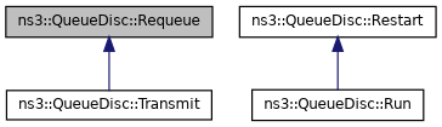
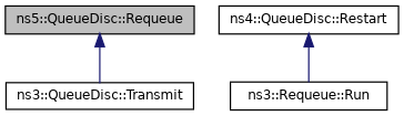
  digraph {
    rankdir=TB
    node [color=black fillcolor=white fontname=Helvetica fontsize=10 shape=record style=filled]
    edge [color=midnightblue dir=back fontname=Helvetica fontsize=10 labelfontname=Helvetica labelfontsize=10 style=solid]
-   n1 [fillcolor=grey75 fontcolor=black height=0.2 label="ns3::QueueDisc::Requeue" width=0.4]
+   n1 [fillcolor=grey75 fontcolor=black height=0.2 label="ns5::QueueDisc::Requeue" width=0.4]
    n2 [height=0.2 label="ns3::QueueDisc::Transmit" width=0.4]
-   n3 [height=0.2 label="ns3::QueueDisc::Restart" width=0.4]
-   n4 [height=0.2 label="ns3::QueueDisc::Run" width=0.4]
+   n3 [height=0.2 label="ns4::QueueDisc::Restart" width=0.4]
+   n4 [height=0.2 label="ns3::Requeue::Run" width=0.4]
    n1 -> n2
    n3 -> n4
  }
